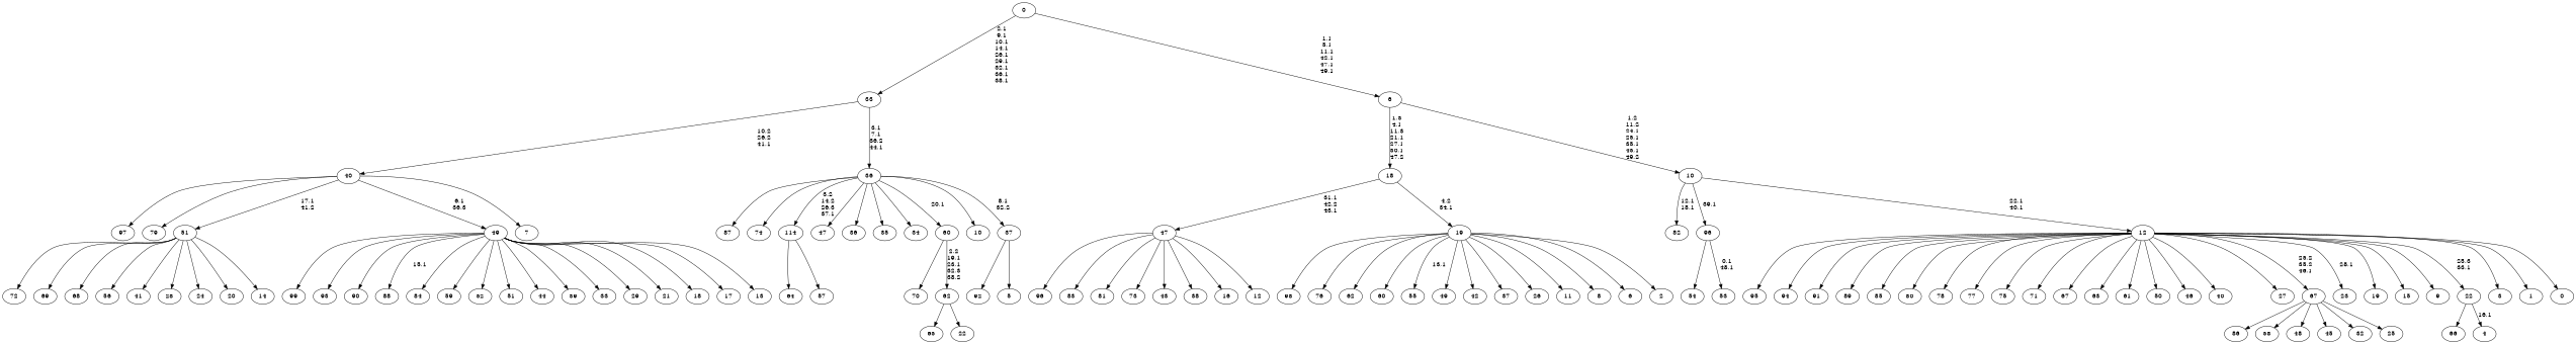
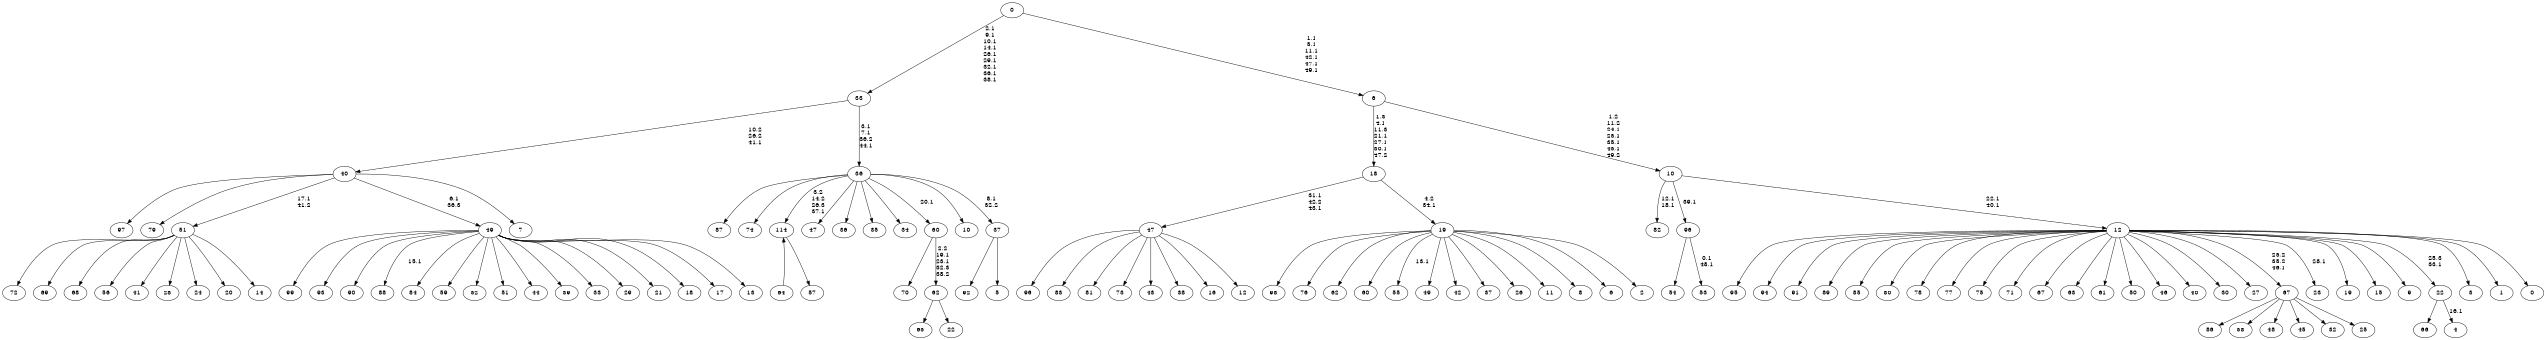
  digraph {
    n1 [label=99]
    n2 [label=98]
    n3 [label=97]
    n4 [label=96]
    n5 [label=95]
    n6 [label=94]
    n7 [label=93]
    n8 [label=92]
    n9 [label=91]
    n10 [label=90]
    n11 [label=89]
    n12 [label=88]
    n13 [label=87]
    n14 [label=86]
    n15 [label=85]
    n16 [label=84]
    n17 [label=83]
    n18 [label=82]
    n19 [label=81]
    n20 [label=80]
    n21 [label=79]
    n22 [label=78]
    n23 [label=77]
    n24 [label=76]
    n25 [label=75]
    n26 [label=74]
    n27 [label=73]
    n28 [label=72]
    n29 [label=71]
    n30 [label=70]
    n31 [label=69]
    n32 [label=68]
    n33 [label=67]
    n34 [label=66]
    n35 [label=65]
    n36 [label=64]
    n37 [label=63]
    n38 [label=62]
    n39 [label=61]
    n40 [label=60]
    n41 [label=59]
    n42 [label=58]
    n43 [label=57]
    n44 [label=114]
    n45 [label=56]
    n46 [label=55]
    n47 [label=54]
    n48 [label=53]
    96
    n50 [label=52]
    n51 [label=51]
    n52 [label=50]
    n53 [label=49]
    n54 [label=48]
    n55 [label=47]
    n56 [label=46]
    n57 [label=45]
    n58 [label=44]
    n59 [label=43]
    n60 [label=42]
    n61 [label=41]
    n62 [label=40]
    n63 [label=39]
    n64 [label=38]
    n65 [label=37]
    n66 [label=36]
    n67 [label=35]
    n68 [label=34]
    n69 [label=33]
    n70 [label=32]
+   n71 [label=30]
    n72 [label=29]
    n73 [label=28]
    n74 [label=27]
    n75 [label=26]
    n76 [label=25]
    67
    n78 [label=24]
    n79 [label=23]
    n80 [label=22]
    62
    60
    n83 [label=21]
    n84 [label=20]
    n85 [label=19]
    n86 [label=18]
    n87 [label=17]
    n88 [label=16]
    n89 [label=15]
    n90 [label=14]
    51
    n92 [label=13]
    49
    n94 [label=12]
    47
    n96 [label=11]
    n97 [label=10]
    n98 [label=9]
    n99 [label=8]
    n100 [label=7]
    40
    n102 [label=6]
    n103 [label=5]
    37
    36
    33
    n107 [label=4]
    22
    n109 [label=3]
    n110 [label=2]
    19
    18
    n113 [label=1]
    n114 [label=0]
    12
    10
    6
    0
-   n44 -> n36
+   n36 -> n44
    n44 -> n43
    96 -> n47
    96 -> n48 [label="0,1\n48,1"]
    67 -> n14
    67 -> n42
    67 -> n54
    67 -> n57
    67 -> n70
    67 -> n76
    62 -> n35
    62 -> n80
    60 -> n30
    60 -> 62 [label="2,2\n19,1\n23,1\n32,3\n38,2"]
    51 -> n28
    51 -> n31
    51 -> n32
    51 -> n45
    51 -> n61
    51 -> n73
    51 -> n78
    51 -> n84
    51 -> n90
    49 -> n1
    49 -> n7
    49 -> n10
    49 -> n12 [label="15,1"]
    49 -> n16
    49 -> n41
    49 -> n50
    49 -> n51
    49 -> n58
    49 -> n63
    49 -> n69
    49 -> n72
    49 -> n83
    49 -> n86
    49 -> n87
    49 -> n92
    47 -> n4
    47 -> n17
    47 -> n19
    47 -> n27
    47 -> n59
    47 -> n64
    47 -> n88
    47 -> n94
    40 -> n3
    40 -> n21
    40 -> 51 [label="17,1\n41,2"]
    40 -> 49 [label="6,1\n36,3"]
    40 -> n100
    37 -> n8
    37 -> n103
    36 -> n13
    36 -> n26
    36 -> n44 [label="3,2\n14,2\n26,3\n37,1"]
    36 -> n55
    36 -> n66
    36 -> n67
    36 -> n68
    36 -> 60 [label="20,1"]
    36 -> n97
    36 -> 37 [label="8,1\n32,2"]
    33 -> 40 [label="10,2\n26,2\n41,1"]
    33 -> 36 [label="3,1\n7,1\n36,2\n44,1"]
    22 -> n34
    22 -> n107 [label="16,1"]
    19 -> n2
    19 -> n24
    19 -> n38
    19 -> n40
    19 -> n46 [label="13,1"]
    19 -> n53
    19 -> n60
    19 -> n65
    19 -> n75
    19 -> n96
    19 -> n99
    19 -> n102
    19 -> n110
    18 -> 47 [label="31,1\n42,2\n43,1"]
    18 -> 19 [label="4,2\n34,1"]
    12 -> n5
    12 -> n6
    12 -> n9
    12 -> n11
    12 -> n15
    12 -> n20
    12 -> n22
    12 -> n23
    12 -> n25
    12 -> n29
    12 -> n33
    12 -> n37
    12 -> n39
    12 -> n52
    12 -> n56
    12 -> n62
+   12 -> n71
    12 -> n74
    12 -> 67 [label="25,2\n35,2\n46,1"]
    12 -> n79 [label="28,1"]
    12 -> n85
    12 -> n89
    12 -> n98
    12 -> 22 [label="25,3\n33,1"]
    12 -> n109
    12 -> n113
    12 -> n114
    10 -> n18 [label="12,1\n18,1"]
    10 -> 96 [label="39,1"]
    10 -> 12 [label="22,1\n40,1"]
    6 -> 18 [label="1,3\n4,1\n11,3\n21,1\n27,1\n30,1\n47,2"]
    6 -> 10 [label="1,2\n11,2\n24,1\n25,1\n35,1\n45,1\n49,2"]
    0 -> 33 [label="2,1\n9,1\n10,1\n14,1\n26,1\n29,1\n32,1\n36,1\n38,1"]
    0 -> 6 [label="1,1\n5,1\n11,1\n42,1\n47,1\n49,1"]
  }
